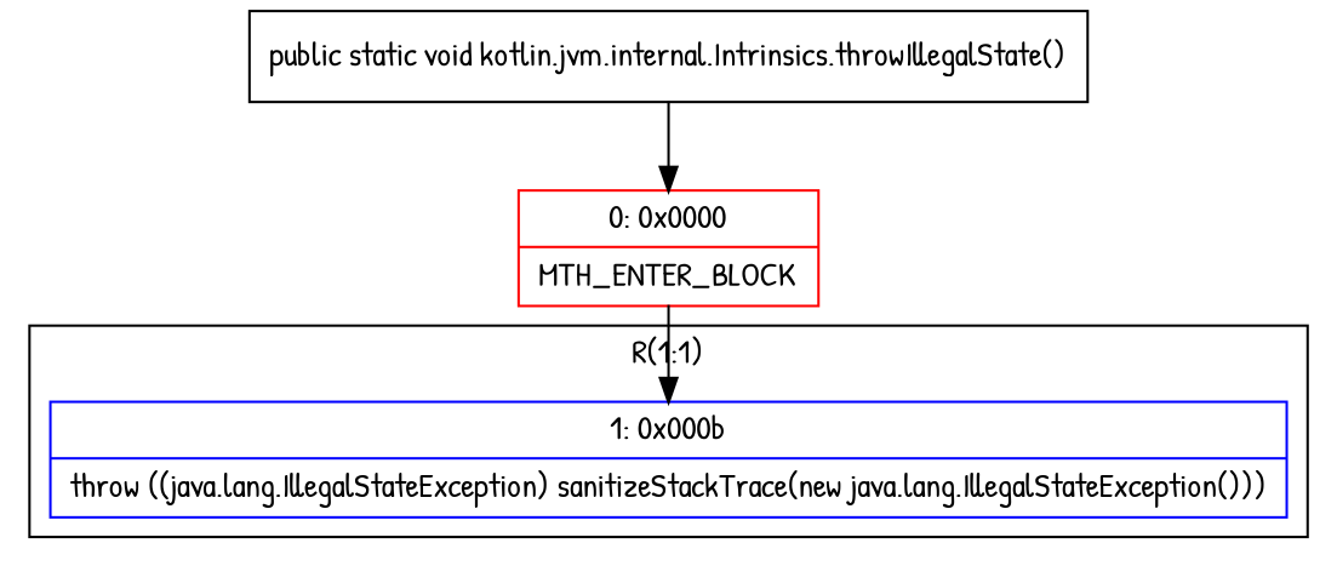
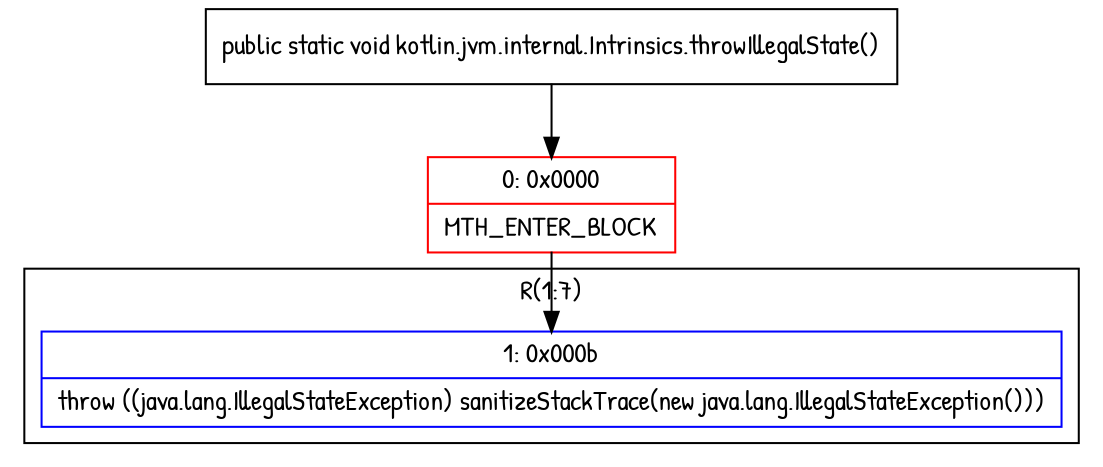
  digraph {
    fontname="Patrick Hand"
    node [shape=record fontname="Patrick Hand"]
    edge [fontname="Patrick Hand"]
    n1 [color=blue label="{1\:\ 0x000b|throw ((java.lang.IllegalStateException) sanitizeStackTrace(new java.lang.IllegalStateException()))\l}"]
    n2 [color=red label="{0\:\ 0x0000|MTH_ENTER_BLOCK\l}"]
    n3 [label="{public static void kotlin.jvm.internal.Intrinsics.throwIllegalState() }"]
    subgraph cluster_1 {
-     label="R(1:1)"
+     label="R(1:7)"
      n1
    }
    n2 -> n1
    n3 -> n2
  }
